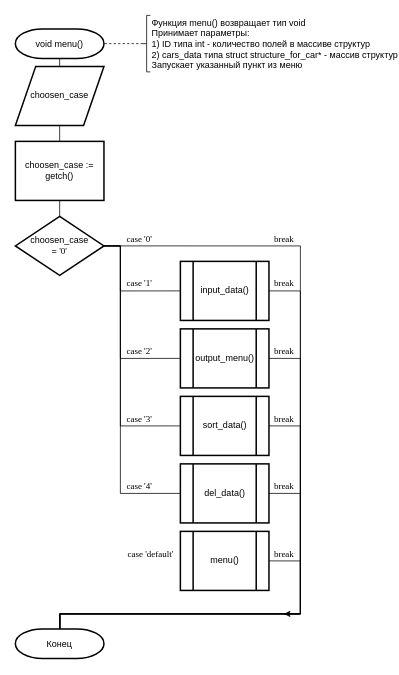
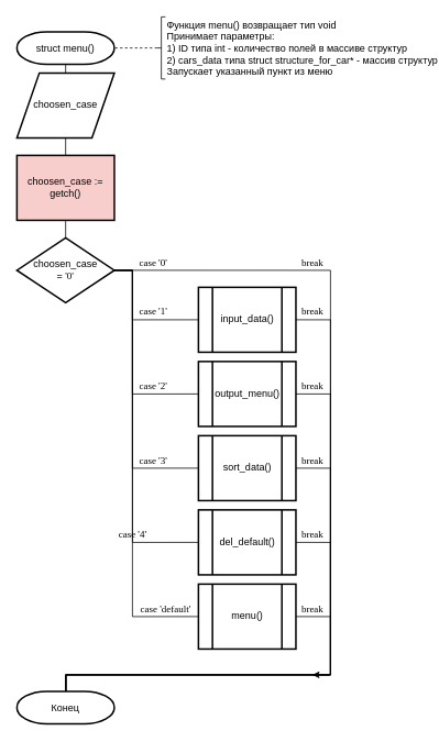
  <mxCell id="0" />
  <mxCell id="1" parent="0" />
  <mxCell id="2" style="edgeStyle=orthogonalEdgeStyle;rounded=0;orthogonalLoop=1;jettySize=auto;html=1;exitX=0.5;exitY=1;exitDx=0;exitDy=0;exitPerimeter=0;entryX=0.5;entryY=0;entryDx=0;entryDy=0;endArrow=none;endFill=0;" parent="1" source="3" target="4" edge="1"><mxGeometry relative="1" as="geometry" /></mxCell>
- <mxCell id="3" value="void menu()" style="strokeWidth=2;html=1;shape=mxgraph.flowchart.terminator;whiteSpace=wrap;" parent="1" vertex="1"><mxGeometry x="20" y="38" width="118.11" height="39.37" as="geometry" /></mxCell>
+ <mxCell id="3" value="struct menu()" style="strokeWidth=2;html=1;shape=mxgraph.flowchart.terminator;whiteSpace=wrap;" parent="1" vertex="1"><mxGeometry x="20" y="38" width="118.11" height="39.37" as="geometry" /></mxCell>
  <mxCell id="4" value="choosen_case" style="shape=parallelogram;html=1;strokeWidth=2;perimeter=parallelogramPerimeter;whiteSpace=wrap;rounded=0;arcSize=12;size=0.23;" parent="1" vertex="1"><mxGeometry x="20" y="88" width="118.11" height="78.74" as="geometry" /></mxCell>
  <mxCell id="5" style="edgeStyle=orthogonalEdgeStyle;rounded=0;orthogonalLoop=1;jettySize=auto;html=1;exitX=1;exitY=0.5;exitDx=0;exitDy=0;exitPerimeter=0;entryX=0;entryY=0.5;entryDx=0;entryDy=0;endArrow=none;endFill=0;" edge="1" parent="1" source="11" target="13"><mxGeometry relative="1" as="geometry"><Array as="points"><mxPoint x="160" y="327" /><mxPoint x="160" y="387" /></Array></mxGeometry></mxCell>
  <mxCell id="6" style="edgeStyle=orthogonalEdgeStyle;rounded=0;orthogonalLoop=1;jettySize=auto;html=1;exitX=1;exitY=0.5;exitDx=0;exitDy=0;exitPerimeter=0;entryX=0;entryY=0.5;entryDx=0;entryDy=0;endArrow=none;endFill=0;" edge="1" parent="1" source="11" target="15"><mxGeometry relative="1" as="geometry"><Array as="points"><mxPoint x="160" y="327" /><mxPoint x="160" y="477" /></Array></mxGeometry></mxCell>
  <mxCell id="7" style="edgeStyle=orthogonalEdgeStyle;rounded=0;orthogonalLoop=1;jettySize=auto;html=1;exitX=1;exitY=0.5;exitDx=0;exitDy=0;exitPerimeter=0;entryX=0;entryY=0.5;entryDx=0;entryDy=0;endArrow=none;endFill=0;" edge="1" parent="1" source="11" target="17"><mxGeometry relative="1" as="geometry"><Array as="points"><mxPoint x="160" y="327" /><mxPoint x="160" y="567" /></Array></mxGeometry></mxCell>
  <mxCell id="8" style="edgeStyle=orthogonalEdgeStyle;rounded=0;orthogonalLoop=1;jettySize=auto;html=1;exitX=1;exitY=0.5;exitDx=0;exitDy=0;exitPerimeter=0;entryX=0;entryY=0.5;entryDx=0;entryDy=0;endArrow=none;endFill=0;" edge="1" parent="1" source="11" target="19"><mxGeometry relative="1" as="geometry"><Array as="points"><mxPoint x="160" y="327" /><mxPoint x="160" y="657" /></Array></mxGeometry></mxCell>
+ <mxCell id="9" style="edgeStyle=orthogonalEdgeStyle;rounded=0;orthogonalLoop=1;jettySize=auto;html=1;exitX=1;exitY=0.5;exitDx=0;exitDy=0;exitPerimeter=0;entryX=0;entryY=0.5;entryDx=0;entryDy=0;endArrow=none;endFill=0;" edge="1" parent="1" source="11" target="21"><mxGeometry relative="1" as="geometry"><Array as="points"><mxPoint x="160" y="327" /><mxPoint x="160" y="747" /></Array></mxGeometry></mxCell>
  <mxCell id="10" style="edgeStyle=orthogonalEdgeStyle;rounded=0;orthogonalLoop=1;jettySize=auto;html=1;exitX=1;exitY=0.5;exitDx=0;exitDy=0;exitPerimeter=0;entryX=0.5;entryY=0;entryDx=0;entryDy=0;entryPerimeter=0;endArrow=none;endFill=0;fontFamily=Times New Roman;" edge="1" parent="1" source="11" target="22"><mxGeometry relative="1" as="geometry"><Array as="points"><mxPoint x="400" y="327" /><mxPoint x="400" y="818" /><mxPoint x="79" y="818" /></Array></mxGeometry></mxCell>
  <mxCell id="11" value="choosen_case&lt;br&gt;=&amp;nbsp;&lt;font face=&quot;Times New Roman&quot;&gt;'0'&lt;/font&gt;" style="strokeWidth=2;html=1;shape=mxgraph.flowchart.decision;whiteSpace=wrap;rounded=0;" parent="1" vertex="1"><mxGeometry x="20" y="288" width="118.11" height="78.74" as="geometry" /></mxCell>
  <mxCell id="12" style="edgeStyle=orthogonalEdgeStyle;rounded=0;orthogonalLoop=1;jettySize=auto;html=1;exitX=1;exitY=0.5;exitDx=0;exitDy=0;entryX=0.5;entryY=0;entryDx=0;entryDy=0;entryPerimeter=0;endArrow=none;endFill=0;" edge="1" parent="1" source="13" target="22"><mxGeometry relative="1" as="geometry"><Array as="points"><mxPoint x="400" y="387" /><mxPoint x="400" y="818" /><mxPoint x="79" y="818" /></Array></mxGeometry></mxCell>
  <mxCell id="13" value="input_data()" style="verticalLabelPosition=middle;verticalAlign=middle;html=1;shape=process;whiteSpace=wrap;rounded=0;size=0.14;arcSize=6;labelPosition=center;align=center;strokeWidth=2;" parent="1" vertex="1"><mxGeometry x="240" y="348" width="118.11" height="78.74" as="geometry" /></mxCell>
  <mxCell id="14" style="edgeStyle=orthogonalEdgeStyle;rounded=0;orthogonalLoop=1;jettySize=auto;html=1;exitX=1;exitY=0.5;exitDx=0;exitDy=0;endArrow=none;endFill=0;" edge="1" parent="1" source="15"><mxGeometry relative="1" as="geometry"><mxPoint x="80" y="838" as="targetPoint" /><Array as="points"><mxPoint x="400" y="477" /><mxPoint x="400" y="818" /><mxPoint x="80" y="818" /></Array></mxGeometry></mxCell>
  <mxCell id="15" value="output_menu()" style="verticalLabelPosition=middle;verticalAlign=middle;html=1;shape=process;whiteSpace=wrap;rounded=0;size=0.14;arcSize=6;labelPosition=center;align=center;strokeWidth=2;" parent="1" vertex="1"><mxGeometry x="240" y="438" width="118.11" height="78.74" as="geometry" /></mxCell>
  <mxCell id="16" style="edgeStyle=orthogonalEdgeStyle;rounded=0;orthogonalLoop=1;jettySize=auto;html=1;exitX=1;exitY=0.5;exitDx=0;exitDy=0;entryX=0.5;entryY=0;entryDx=0;entryDy=0;entryPerimeter=0;endArrow=none;endFill=0;" edge="1" parent="1" source="17" target="22"><mxGeometry relative="1" as="geometry"><Array as="points"><mxPoint x="400" y="567" /><mxPoint x="400" y="818" /><mxPoint x="79" y="818" /></Array></mxGeometry></mxCell>
  <mxCell id="17" value="sort_data()" style="verticalLabelPosition=middle;verticalAlign=middle;html=1;shape=process;whiteSpace=wrap;rounded=0;size=0.14;arcSize=6;labelPosition=center;align=center;strokeWidth=2;" parent="1" vertex="1"><mxGeometry x="240" y="528" width="118.11" height="78.74" as="geometry" /></mxCell>
  <mxCell id="18" style="edgeStyle=orthogonalEdgeStyle;rounded=0;orthogonalLoop=1;jettySize=auto;html=1;exitX=1;exitY=0.5;exitDx=0;exitDy=0;entryX=0.5;entryY=0;entryDx=0;entryDy=0;entryPerimeter=0;endArrow=none;endFill=0;" edge="1" parent="1" source="19" target="22"><mxGeometry relative="1" as="geometry"><Array as="points"><mxPoint x="400" y="657" /><mxPoint x="400" y="818" /><mxPoint x="79" y="818" /></Array></mxGeometry></mxCell>
- <mxCell id="19" value="del_data()" style="verticalLabelPosition=middle;verticalAlign=middle;html=1;shape=process;whiteSpace=wrap;rounded=0;size=0.14;arcSize=6;labelPosition=center;align=center;strokeWidth=2;" parent="1" vertex="1"><mxGeometry x="240" y="618" width="118.11" height="78.74" as="geometry" /></mxCell>
+ <mxCell id="19" value="del_default()" style="verticalLabelPosition=middle;verticalAlign=middle;html=1;shape=process;whiteSpace=wrap;rounded=0;size=0.14;arcSize=6;labelPosition=center;align=center;strokeWidth=2;" parent="1" vertex="1"><mxGeometry x="240" y="618" width="118.11" height="78.74" as="geometry" /></mxCell>
  <mxCell id="20" style="edgeStyle=orthogonalEdgeStyle;rounded=0;orthogonalLoop=1;jettySize=auto;html=1;exitX=1;exitY=0.5;exitDx=0;exitDy=0;entryX=0.5;entryY=0;entryDx=0;entryDy=0;entryPerimeter=0;endArrow=none;endFill=0;" edge="1" parent="1" source="21" target="22"><mxGeometry relative="1" as="geometry"><Array as="points"><mxPoint x="400" y="747" /><mxPoint x="400" y="818" /><mxPoint x="79" y="818" /></Array></mxGeometry></mxCell>
  <mxCell id="21" value="menu()" style="verticalLabelPosition=middle;verticalAlign=middle;html=1;shape=process;whiteSpace=wrap;rounded=0;size=0.14;arcSize=6;labelPosition=center;align=center;strokeWidth=2;" parent="1" vertex="1"><mxGeometry x="240" y="708" width="118.11" height="78.74" as="geometry" /></mxCell>
  <mxCell id="22" value="Конец" style="strokeWidth=2;html=1;shape=mxgraph.flowchart.terminator;whiteSpace=wrap;" parent="1" vertex="1"><mxGeometry x="20" y="838" width="118.11" height="39.37" as="geometry" /></mxCell>
  <mxCell id="23" style="edgeStyle=orthogonalEdgeStyle;rounded=0;orthogonalLoop=1;jettySize=auto;html=1;exitX=0.5;exitY=0;exitDx=0;exitDy=0;entryX=0.5;entryY=1;entryDx=0;entryDy=0;endArrow=none;endFill=0;" parent="1" source="25" target="4" edge="1"><mxGeometry relative="1" as="geometry" /></mxCell>
  <mxCell id="24" style="edgeStyle=orthogonalEdgeStyle;rounded=0;orthogonalLoop=1;jettySize=auto;html=1;exitX=0.5;exitY=1;exitDx=0;exitDy=0;entryX=0.5;entryY=0;entryDx=0;entryDy=0;entryPerimeter=0;endArrow=none;endFill=0;fontFamily=Times New Roman;" edge="1" parent="1" source="25" target="11"><mxGeometry relative="1" as="geometry" /></mxCell>
- <mxCell id="25" value="choosen_case := getch()" style="rounded=0;whiteSpace=wrap;html=1;strokeWidth=2;" parent="1" vertex="1"><mxGeometry x="20" y="188" width="118.11" height="78.74" as="geometry" /></mxCell>
+ <mxCell id="25" value="choosen_case := getch()" style="rounded=0;whiteSpace=wrap;html=1;strokeWidth=2;fillColor=#f8cecc;" parent="1" vertex="1"><mxGeometry x="20" y="188" width="118.11" height="78.74" as="geometry" /></mxCell>
  <mxCell id="26" style="edgeStyle=none;rounded=0;orthogonalLoop=1;jettySize=auto;html=1;exitX=0;exitY=0.5;exitDx=0;exitDy=0;exitPerimeter=0;entryX=1;entryY=0.5;entryDx=0;entryDy=0;entryPerimeter=0;endArrow=none;endFill=0;dashed=1;strokeWidth=1;" parent="1" source="27" target="3" edge="1"><mxGeometry relative="1" as="geometry" /></mxCell>
  <mxCell id="27" value="Функция menu() возвращает тип void&lt;br&gt;Принимает параметры:&lt;br&gt;1) ID типа int - количество полей в массиве структур&lt;br&gt;2) cars_data типа struct structure_for_car* - массив структур&lt;br&gt;Запускает указанный пункт из меню" style="strokeWidth=1;html=1;shape=mxgraph.flowchart.annotation_2;align=left;labelPosition=right;pointerEvents=1;rounded=0;" parent="1" vertex="1"><mxGeometry x="190" y="20.02" width="10" height="75.32" as="geometry" /></mxCell>
  <mxCell id="28" value="break" style="text;html=1;align=center;verticalAlign=middle;resizable=0;points=[];autosize=1;fontFamily=Times New Roman;" vertex="1" parent="1"><mxGeometry x="358.11" y="308" width="40" height="20" as="geometry" /></mxCell>
  <mxCell id="29" value="case '1'" style="text;html=1;align=center;verticalAlign=middle;resizable=0;points=[];autosize=1;fontFamily=Times New Roman;" vertex="1" parent="1"><mxGeometry x="160" y="366.74" width="50" height="20" as="geometry" /></mxCell>
  <mxCell id="30" value="case '0'" style="text;html=1;align=center;verticalAlign=middle;resizable=0;points=[];autosize=1;fontFamily=Times New Roman;" vertex="1" parent="1"><mxGeometry x="160" y="308" width="50" height="20" as="geometry" /></mxCell>
  <mxCell id="31" value="case '2'" style="text;html=1;align=center;verticalAlign=middle;resizable=0;points=[];autosize=1;fontFamily=Times New Roman;" vertex="1" parent="1"><mxGeometry x="160" y="458" width="50" height="20" as="geometry" /></mxCell>
  <mxCell id="32" value="case '3'" style="text;html=1;align=center;verticalAlign=middle;resizable=0;points=[];autosize=1;fontFamily=Times New Roman;" vertex="1" parent="1"><mxGeometry x="160" y="548" width="50" height="20" as="geometry" /></mxCell>
- <mxCell id="33" value="case '4'" style="text;html=1;align=center;verticalAlign=middle;resizable=0;points=[];autosize=1;fontFamily=Times New Roman;" vertex="1" parent="1"><mxGeometry x="160" y="638" width="50" height="20" as="geometry" /></mxCell>
+ <mxCell id="33" value="case '4'" style="text;html=1;align=center;verticalAlign=middle;resizable=0;points=[];autosize=1;fontFamily=Times New Roman;" vertex="1" parent="1"><mxGeometry x="135" y="638" width="50" height="20" as="geometry" /></mxCell>
  <mxCell id="34" value="case 'default'" style="text;html=1;align=center;verticalAlign=middle;resizable=0;points=[];autosize=1;fontFamily=Times New Roman;" vertex="1" parent="1"><mxGeometry x="160" y="728" width="80" height="20" as="geometry" /></mxCell>
  <mxCell id="35" value="break" style="text;html=1;align=center;verticalAlign=middle;resizable=0;points=[];autosize=1;fontFamily=Times New Roman;" vertex="1" parent="1"><mxGeometry x="358.11" y="366.74" width="40" height="20" as="geometry" /></mxCell>
  <mxCell id="36" value="break" style="text;html=1;align=center;verticalAlign=middle;resizable=0;points=[];autosize=1;fontFamily=Times New Roman;" vertex="1" parent="1"><mxGeometry x="358.11" y="458" width="40" height="20" as="geometry" /></mxCell>
  <mxCell id="37" value="break" style="text;html=1;align=center;verticalAlign=middle;resizable=0;points=[];autosize=1;fontFamily=Times New Roman;" vertex="1" parent="1"><mxGeometry x="358.11" y="548" width="40" height="20" as="geometry" /></mxCell>
  <mxCell id="38" value="break" style="text;html=1;align=center;verticalAlign=middle;resizable=0;points=[];autosize=1;fontFamily=Times New Roman;" vertex="1" parent="1"><mxGeometry x="358.11" y="638" width="40" height="20" as="geometry" /></mxCell>
  <mxCell id="39" value="break" style="text;html=1;align=center;verticalAlign=middle;resizable=0;points=[];autosize=1;fontFamily=Times New Roman;" vertex="1" parent="1"><mxGeometry x="358.11" y="728" width="40" height="20" as="geometry" /></mxCell>
  <mxCell id="40" value="" style="endArrow=classic;html=1;fontFamily=Times New Roman;" edge="1" parent="1"><mxGeometry width="50" height="50" relative="1" as="geometry"><mxPoint x="398.11" y="818" as="sourcePoint" /><mxPoint x="378.11" y="818" as="targetPoint" /></mxGeometry></mxCell>
